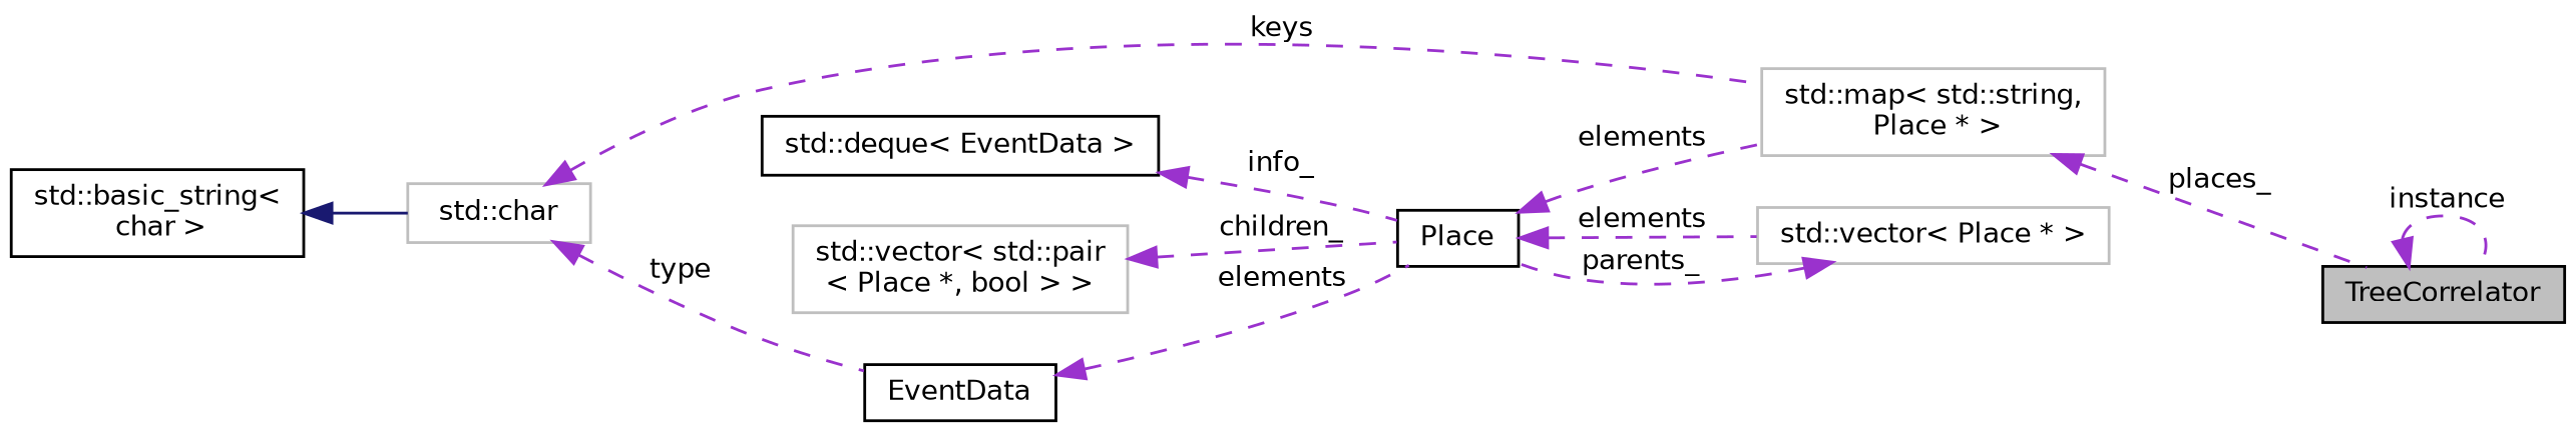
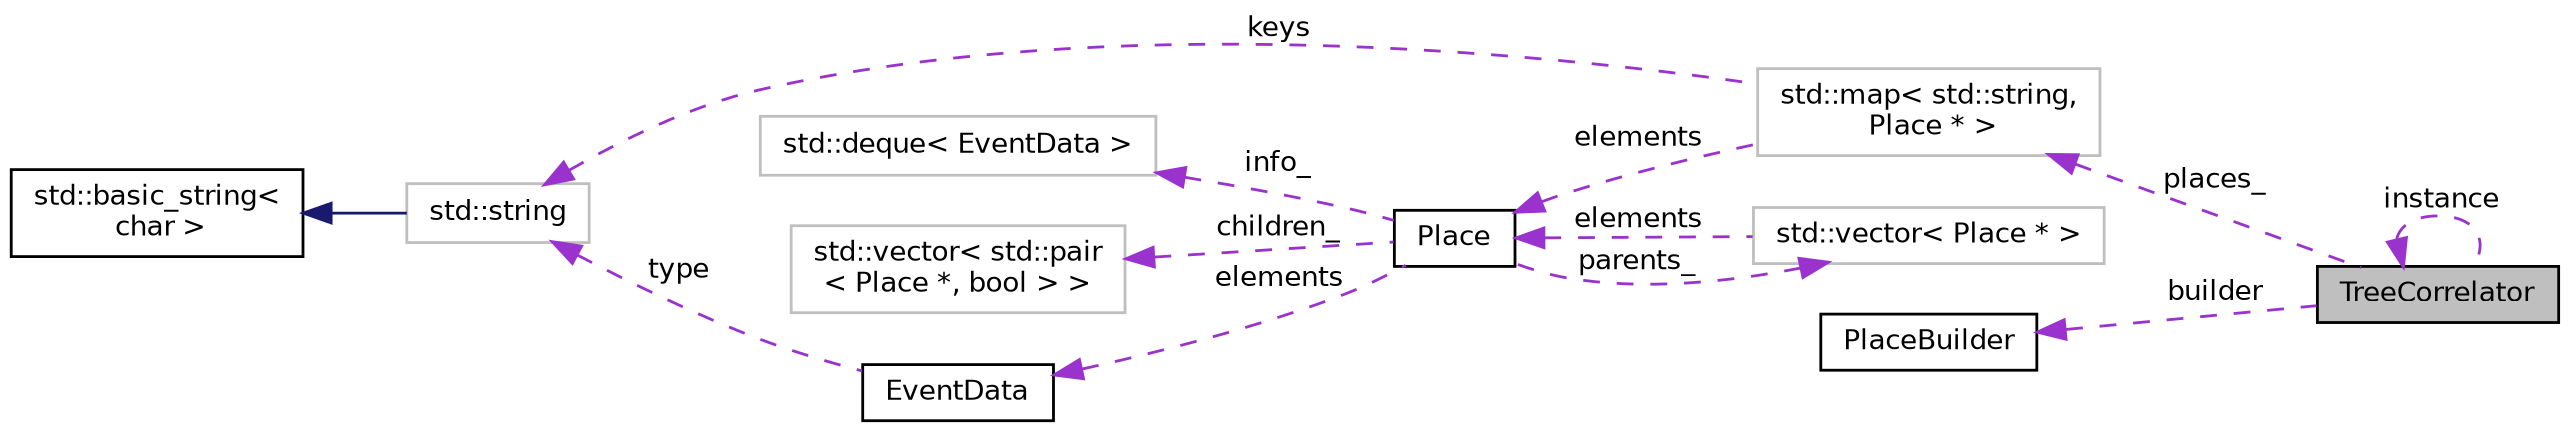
  digraph {
    rankdir=LR
    node [color=black fillcolor=white fontname=Helvetica fontsize=10 shape=record style=filled]
    edge [color=darkorchid3 dir=back fontname=Helvetica fontsize=10 labelfontname=Helvetica labelfontsize=10 style=dashed]
    n1 [fillcolor=grey75 fontcolor=black height=0.2 label=TreeCorrelator width=0.4]
    n2 [color=grey75 height=0.2 label="std::map\< std::string,\l Place * \>" width=0.4]
    n3 [height=0.2 label=Place width=0.4]
    n4 [color=grey75 height=0.2 label="std::vector\< Place * \>" width=0.4]
-   n5 [height=0.2 label="std::deque\< EventData \>" width=0.4]
+   n5 [color=grey75 height=0.2 label="std::deque\< EventData \>" width=0.4]
    n6 [height=0.2 label=EventData width=0.4]
-   n7 [color=grey75 height=0.2 label="std::char" width=0.4]
+   n7 [color=grey75 height=0.2 label="std::string" width=0.4]
    n8 [height=0.2 label="std::basic_string\<\l char \>" width=0.4]
    n9 [color=grey75 height=0.2 label="std::vector\< std::pair\l\< Place *, bool \> \>" width=0.4]
+   n10 [height=0.2 label=PlaceBuilder width=0.4]
    n1 -> n1 [label=" instance"]
    n2 -> n1 [label=" places_"]
    n3 -> n2 [label=" elements"]
    n3 -> n4 [label=" elements"]
    n4 -> n3 [label=" parents_"]
    n5 -> n3 [label=" info_"]
    n6 -> n3 [label=" elements"]
    n7 -> n2 [label=" keys"]
    n7 -> n6 [label=" type"]
    n8 -> n7 [color=midnightblue style=solid]
    n9 -> n3 [label=" children_"]
+   n10 -> n1 [label=" builder"]
  }
